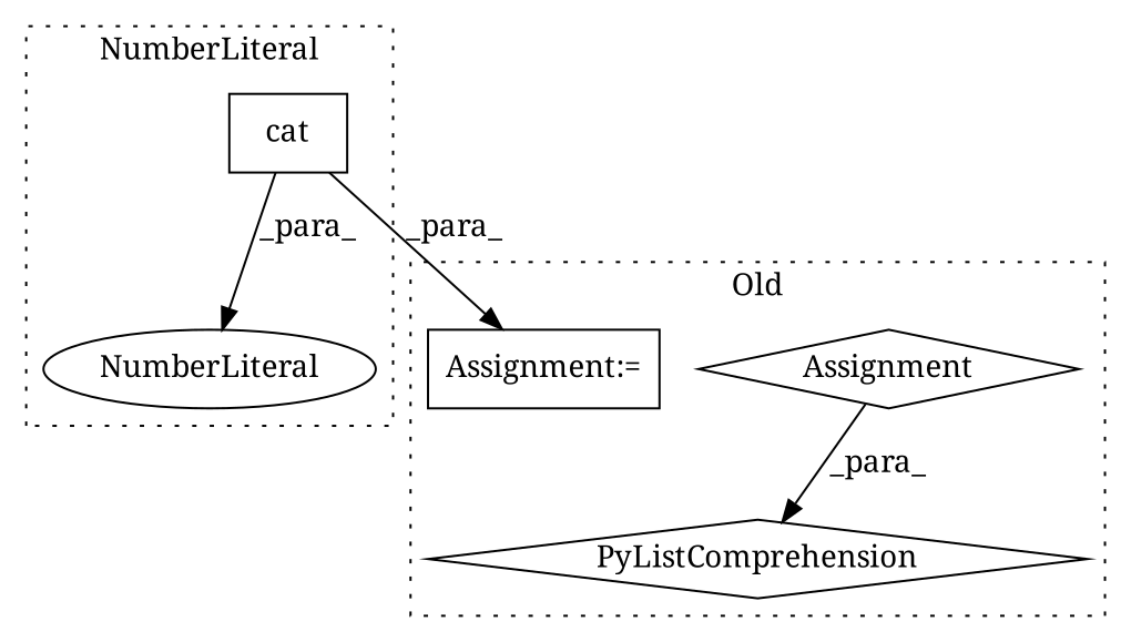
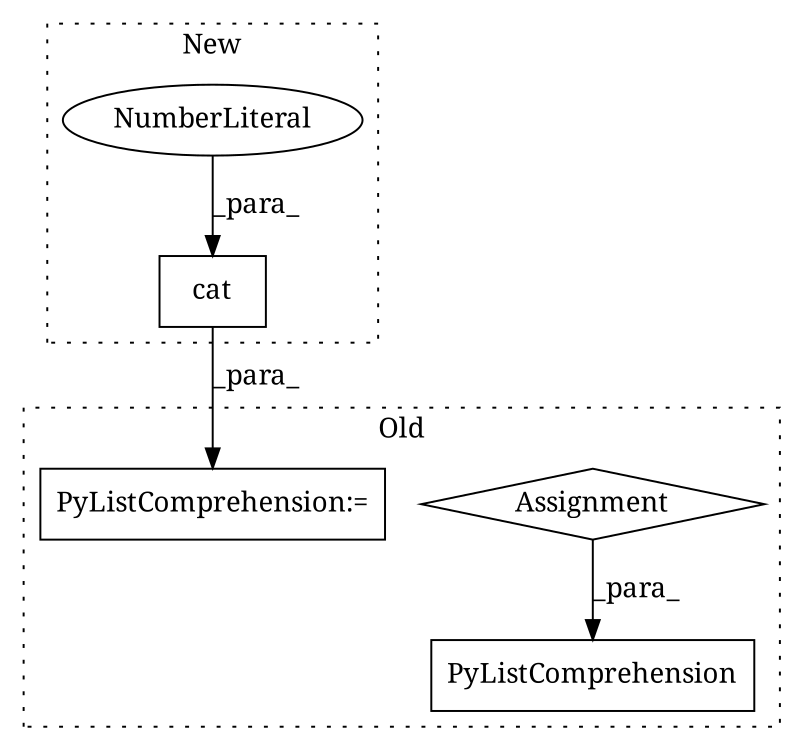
  digraph {
    fontname="Noto Serif"
    node [fontname="Noto Serif" l=1 shape=diamond]
    edge [fontname="Noto Serif"]
    n1 [a=113 l=23 label=Assignment s=11879]
-   n2 [a=109 l=117 label=PyListComprehension s=11793]
-   n3 [a=7 label="Assignment:=" s=11767 shape=box]
+   n2 [a=109 l=117 label=PyListComprehension s=11793 shape=box]
+   n3 [a=7 label="PyListComprehension:=" s=11767 shape=box]
    n4 [a=32 l="19,1" label=cat s="11529,11702" shape=box]
    n5 [a=34 label=NumberLiteral s=11701 shape=ellipse]
    subgraph cluster_1 {
      label=Old
      style=dotted
      n1
      n2
      n3
    }
    subgraph cluster_2 {
-     label=NumberLiteral
+     label=New
      style=dotted
      n4
      n5
    }
    n1 -> n2 [label=_para_]
    n4 -> n3 [label=_para_]
-   n4 -> n5 [label=_para_]
+   n5 -> n4 [label=_para_]
  }
